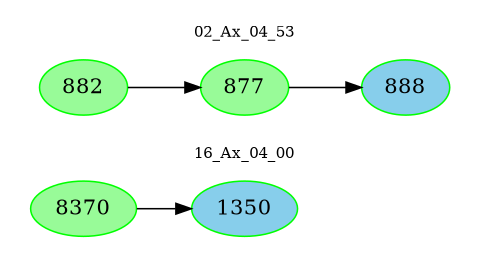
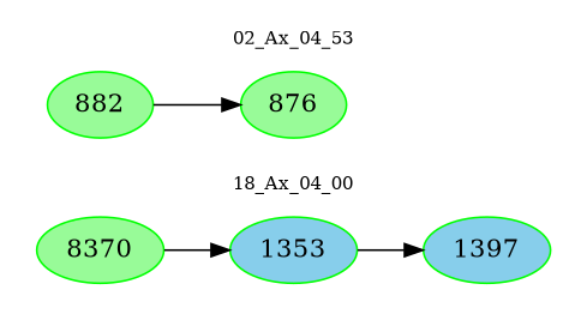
  digraph {
    rankdir=LR
    node [color=green fillcolor=palegreen style=filled]
    edge [color=black]
    n1 [label=8370]
-   n2 [fillcolor=skyblue label=1350]
+   n2 [fillcolor=skyblue label=1353]
+   n3 [fillcolor=skyblue label=1397]
    n4 [label=882]
-   n5 [label=877]
-   n6 [fillcolor=skyblue label=888]
+   n5 [label=876]
    subgraph cluster_1 {
      color=white
      fontsize=10
-     label="16_Ax_04_00"
+     label="18_Ax_04_00"
      n1
      n2
+     n3
    }
    subgraph cluster_2 {
      color=white
      fontsize=10
      label="02_Ax_04_53"
      n4
      n5
-     n6
    }
    n1 -> n2
+   n2 -> n3
    n4 -> n5
-   n5 -> n6
  }
